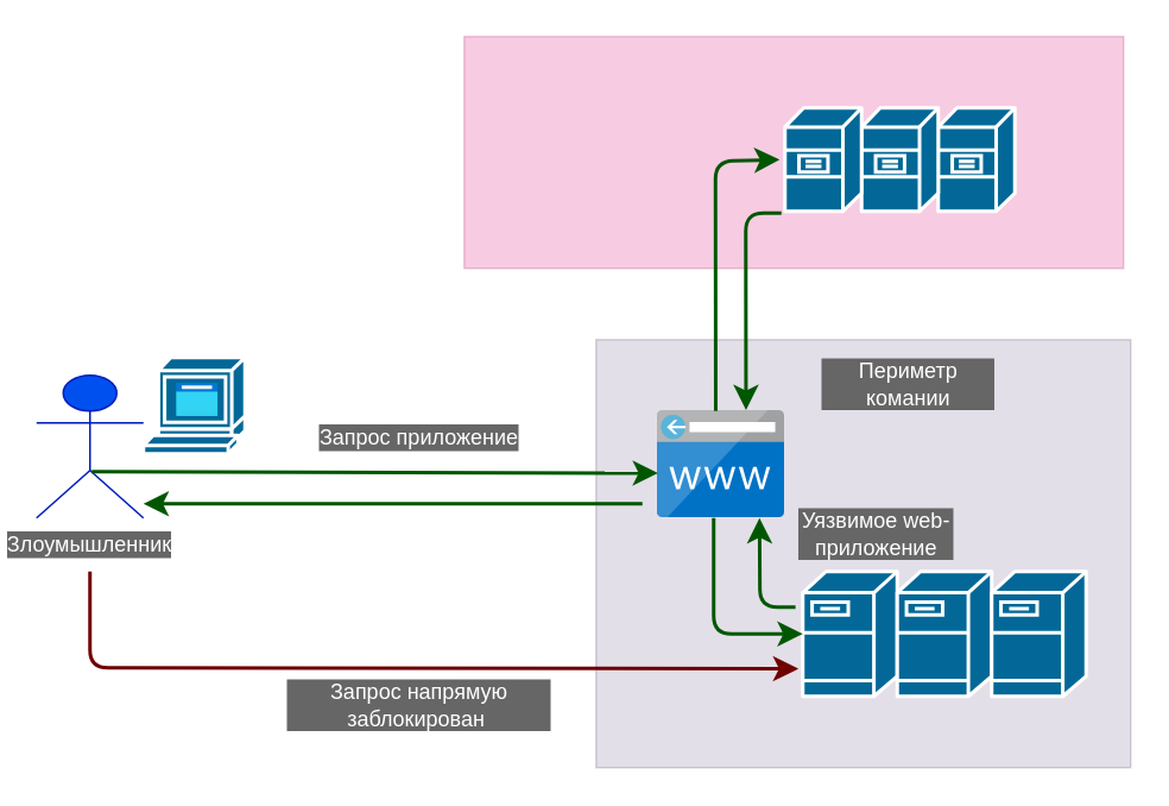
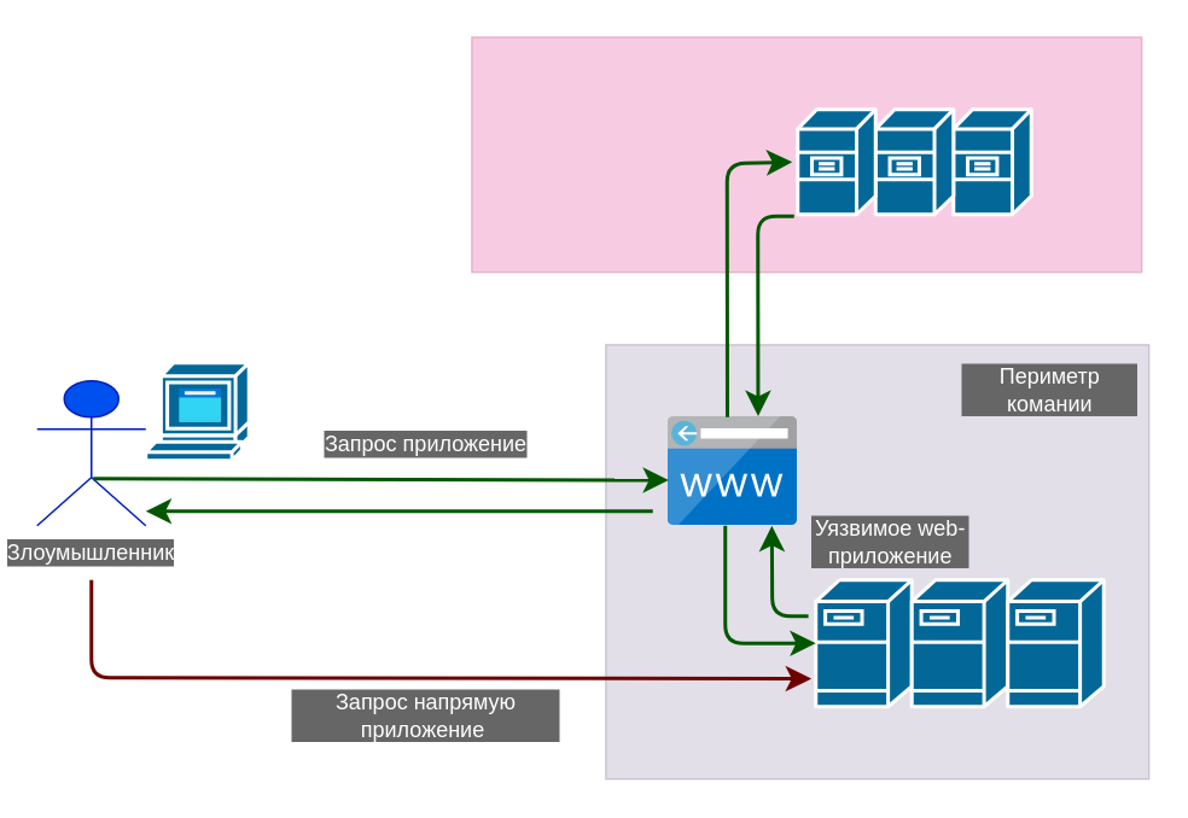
  <mxCell id="0" />
  <mxCell id="1" parent="0" />
  <mxCell id="2" value="" style="rounded=0;whiteSpace=wrap;html=1;opacity=20;fillColor=#d80073;fontColor=#ffffff;strokeColor=#A50040;" vertex="1" parent="1"><mxGeometry x="260" y="20" width="370" height="130" as="geometry" /></mxCell>
  <mxCell id="3" value="" style="rounded=0;whiteSpace=wrap;html=1;opacity=20;fillColor=#76608a;fontColor=#ffffff;strokeColor=#432D57;" vertex="1" parent="1"><mxGeometry x="334" y="190" width="300" height="240" as="geometry" /></mxCell>
  <mxCell id="4" value="" style="shape=umlActor;verticalLabelPosition=bottom;verticalAlign=top;html=1;outlineConnect=0;fillColor=#0050ef;strokeColor=#001DBC;fontColor=#ffffff;" vertex="1" parent="1"><mxGeometry x="20" y="210" width="60" height="80" as="geometry" /></mxCell>
  <mxCell id="5" value="" style="group" vertex="1" connectable="0" parent="1"><mxGeometry x="80" y="200" width="57" height="54" as="geometry" /></mxCell>
  <mxCell id="6" value="" style="shape=mxgraph.cisco.computers_and_peripherals.terminal;sketch=0;html=1;pointerEvents=1;dashed=0;fillColor=#036897;strokeColor=#ffffff;strokeWidth=2;verticalLabelPosition=bottom;verticalAlign=top;align=center;outlineConnect=0;" vertex="1" parent="5"><mxGeometry width="57" height="54" as="geometry" /></mxCell>
  <mxCell id="7" value="" style="aspect=fixed;html=1;points=[];align=center;image;fontSize=12;image=img/lib/azure2/general/Browser.svg;" vertex="1" parent="5"><mxGeometry x="18.75" y="14.6" width="23.5" height="18.8" as="geometry" /></mxCell>
  <mxCell id="8" value="" style="sketch=0;aspect=fixed;html=1;points=[];align=center;image;fontSize=12;image=img/lib/mscae/CustomDomain.svg;" vertex="1" parent="1"><mxGeometry x="368.57" y="230" width="71.43" height="60" as="geometry" /></mxCell>
  <mxCell id="9" value="" style="shape=mxgraph.cisco.servers.fileserver;sketch=0;html=1;pointerEvents=1;dashed=0;fillColor=#036897;strokeColor=#ffffff;strokeWidth=2;verticalLabelPosition=bottom;verticalAlign=top;align=center;outlineConnect=0;" vertex="1" parent="1"><mxGeometry x="450" y="320" width="53" height="70" as="geometry" /></mxCell>
  <mxCell id="10" value="" style="shape=mxgraph.cisco.servers.file_server;sketch=0;html=1;pointerEvents=1;dashed=0;fillColor=#036897;strokeColor=#ffffff;strokeWidth=2;verticalLabelPosition=bottom;verticalAlign=top;align=center;outlineConnect=0;" vertex="1" parent="1"><mxGeometry x="526" y="60" width="43" height="58" as="geometry" /></mxCell>
  <mxCell id="11" value="" style="shape=mxgraph.cisco.servers.fileserver;sketch=0;html=1;pointerEvents=1;dashed=0;fillColor=#036897;strokeColor=#ffffff;strokeWidth=2;verticalLabelPosition=bottom;verticalAlign=top;align=center;outlineConnect=0;" vertex="1" parent="1"><mxGeometry x="503" y="320" width="53" height="70" as="geometry" /></mxCell>
  <mxCell id="12" value="" style="shape=mxgraph.cisco.servers.fileserver;sketch=0;html=1;pointerEvents=1;dashed=0;fillColor=#036897;strokeColor=#ffffff;strokeWidth=2;verticalLabelPosition=bottom;verticalAlign=top;align=center;outlineConnect=0;" vertex="1" parent="1"><mxGeometry x="556" y="320" width="53" height="70" as="geometry" /></mxCell>
  <mxCell id="13" value="" style="shape=mxgraph.cisco.servers.file_server;sketch=0;html=1;pointerEvents=1;dashed=0;fillColor=#036897;strokeColor=#ffffff;strokeWidth=2;verticalLabelPosition=bottom;verticalAlign=top;align=center;outlineConnect=0;" vertex="1" parent="1"><mxGeometry x="483" y="60" width="43" height="58" as="geometry" /></mxCell>
  <mxCell id="14" value="" style="shape=mxgraph.cisco.servers.file_server;sketch=0;html=1;pointerEvents=1;dashed=0;fillColor=#036897;strokeColor=#ffffff;strokeWidth=2;verticalLabelPosition=bottom;verticalAlign=top;align=center;outlineConnect=0;" vertex="1" parent="1"><mxGeometry x="440" y="60" width="43" height="58" as="geometry" /></mxCell>
  <mxCell id="15" value="" style="endArrow=classic;html=1;endSize=8;startSize=8;jumpSize=7;strokeWidth=2;entryX=0;entryY=0.5;entryDx=0;entryDy=0;entryPerimeter=0;fillColor=#008a00;strokeColor=#005700;" edge="1" parent="1"><mxGeometry width="50" height="50" relative="1" as="geometry"><mxPoint x="401.16" y="230" as="sourcePoint" /><mxPoint x="437" y="89" as="targetPoint" /><Array as="points"><mxPoint x="401" y="90" /></Array></mxGeometry></mxCell>
  <mxCell id="16" value="" style="endArrow=classic;html=1;endSize=8;startSize=8;jumpSize=7;strokeWidth=2;entryX=0;entryY=0.5;entryDx=0;entryDy=0;entryPerimeter=0;fillColor=#008a00;strokeColor=#005700;" edge="1" parent="1" target="9"><mxGeometry width="50" height="50" relative="1" as="geometry"><mxPoint x="400" y="290" as="sourcePoint" /><mxPoint x="400.36" y="330" as="targetPoint" /><Array as="points"><mxPoint x="400" y="355" /></Array></mxGeometry></mxCell>
- <mxCell id="17" value="&lt;span style=&quot;&quot;&gt;Периметр комании&lt;/span&gt;" style="text;html=1;strokeColor=none;fillColor=none;align=center;verticalAlign=middle;whiteSpace=wrap;rounded=0;opacity=20;fontColor=#FFFFFF;labelBackgroundColor=#666666;" vertex="1" parent="1"><mxGeometry x="460" y="200" width="99" height="30" as="geometry" /></mxCell>
+ <mxCell id="17" value="&lt;span style=&quot;&quot;&gt;Периметр комании&lt;/span&gt;" style="text;html=1;strokeColor=none;fillColor=none;align=center;verticalAlign=middle;whiteSpace=wrap;rounded=0;opacity=20;fontColor=#FFFFFF;labelBackgroundColor=#666666;" vertex="1" parent="1"><mxGeometry x="530" y="200" width="99" height="30" as="geometry" /></mxCell>
  <mxCell id="18" value="" style="endArrow=classic;html=1;endSize=8;startSize=8;jumpSize=7;strokeWidth=2;entryX=0.003;entryY=0.581;entryDx=0;entryDy=0;entryPerimeter=0;fillColor=#008a00;strokeColor=#005700;" edge="1" parent="1" target="8"><mxGeometry width="50" height="50" relative="1" as="geometry"><mxPoint x="51" y="264" as="sourcePoint" /><mxPoint x="271" y="264" as="targetPoint" /></mxGeometry></mxCell>
  <mxCell id="19" value="" style="endArrow=classic;html=1;endSize=8;startSize=8;jumpSize=7;strokeWidth=2;entryX=-0.046;entryY=0.779;entryDx=0;entryDy=0;entryPerimeter=0;fillColor=#a20025;strokeColor=#6F0000;" edge="1" parent="1" target="9"><mxGeometry width="50" height="50" relative="1" as="geometry"><mxPoint x="50" y="320" as="sourcePoint" /><mxPoint x="330" y="374" as="targetPoint" /><Array as="points"><mxPoint x="50" y="374" /></Array></mxGeometry></mxCell>
- <mxCell id="20" value="Запрос напрямую заблокирован&amp;nbsp;" style="text;align=center;verticalAlign=middle;whiteSpace=wrap;rounded=0;opacity=20;labelBackgroundColor=#666666;html=1;fontColor=#FFFFFF;" vertex="1" parent="1"><mxGeometry x="160" y="380" width="150" height="30" as="geometry" /></mxCell>
+ <mxCell id="20" value="Запрос напрямую приложение&amp;nbsp;" style="text;align=center;verticalAlign=middle;whiteSpace=wrap;rounded=0;opacity=20;labelBackgroundColor=#666666;html=1;fontColor=#FFFFFF;" vertex="1" parent="1"><mxGeometry x="160" y="380" width="150" height="30" as="geometry" /></mxCell>
  <mxCell id="21" value="" style="endArrow=classic;html=1;endSize=8;startSize=8;jumpSize=7;strokeWidth=2;exitX=0.12;exitY=0.417;exitDx=0;exitDy=0;exitPerimeter=0;fillColor=#008a00;strokeColor=#005700;" edge="1" parent="1"><mxGeometry width="50" height="50" relative="1" as="geometry"><mxPoint x="360" y="282.08" as="sourcePoint" /><mxPoint x="80" y="282" as="targetPoint" /></mxGeometry></mxCell>
  <mxCell id="22" value="" style="endArrow=classic;html=1;endSize=8;startSize=8;jumpSize=7;strokeWidth=2;fillColor=#008a00;strokeColor=#005700;entryX=0.722;entryY=-0.026;entryDx=0;entryDy=0;entryPerimeter=0;" edge="1" parent="1"><mxGeometry width="50" height="50" relative="1" as="geometry"><mxPoint x="438" y="119" as="sourcePoint" /><mxPoint x="418.142" y="229.44" as="targetPoint" /><Array as="points"><mxPoint x="418" y="119" /></Array></mxGeometry></mxCell>
  <mxCell id="23" value="" style="endArrow=classic;html=1;endSize=8;startSize=8;jumpSize=7;strokeWidth=2;fillColor=#008a00;strokeColor=#005700;entryX=0.716;entryY=1.001;entryDx=0;entryDy=0;entryPerimeter=0;exitX=0.353;exitY=0.625;exitDx=0;exitDy=0;exitPerimeter=0;" edge="1" parent="1"><mxGeometry width="50" height="50" relative="1" as="geometry"><mxPoint x="445.9" y="340" as="sourcePoint" /><mxPoint x="425.714" y="290.06" as="targetPoint" /><Array as="points"><mxPoint x="426" y="340" /></Array></mxGeometry></mxCell>
  <mxCell id="24" value="Уязвимое web-приложение" style="text;html=1;align=center;verticalAlign=middle;whiteSpace=wrap;rounded=0;opacity=20;fontColor=#FFFFFF;labelBackgroundColor=#666666;" vertex="1" parent="1"><mxGeometry x="446.5" y="284" width="88.5" height="30" as="geometry" /></mxCell>
  <mxCell id="25" value="Запрос приложение" style="text;html=1;strokeColor=none;fillColor=none;align=center;verticalAlign=middle;whiteSpace=wrap;rounded=0;opacity=20;labelBackgroundColor=#666666;fontColor=#FFFFFF;" vertex="1" parent="1"><mxGeometry x="160" y="230" width="150" height="30" as="geometry" /></mxCell>
  <mxCell id="26" value="&lt;meta charset=&quot;utf-8&quot;&gt;&lt;span style=&quot;font-family: Helvetica; font-size: 12px; font-style: normal; font-variant-ligatures: normal; font-variant-caps: normal; font-weight: 400; letter-spacing: normal; orphans: 2; text-align: center; text-indent: 0px; text-transform: none; widows: 2; word-spacing: 0px; -webkit-text-stroke-width: 0px; text-decoration-thickness: initial; text-decoration-style: initial; text-decoration-color: initial; float: none; display: inline !important;&quot;&gt;Злоумышленник&lt;/span&gt;" style="text;html=1;align=center;verticalAlign=middle;whiteSpace=wrap;rounded=0;labelBackgroundColor=#666666;opacity=20;fontColor=#FFFFFF;" vertex="1" parent="1"><mxGeometry x="20" y="290" width="60" height="30" as="geometry" /></mxCell>
